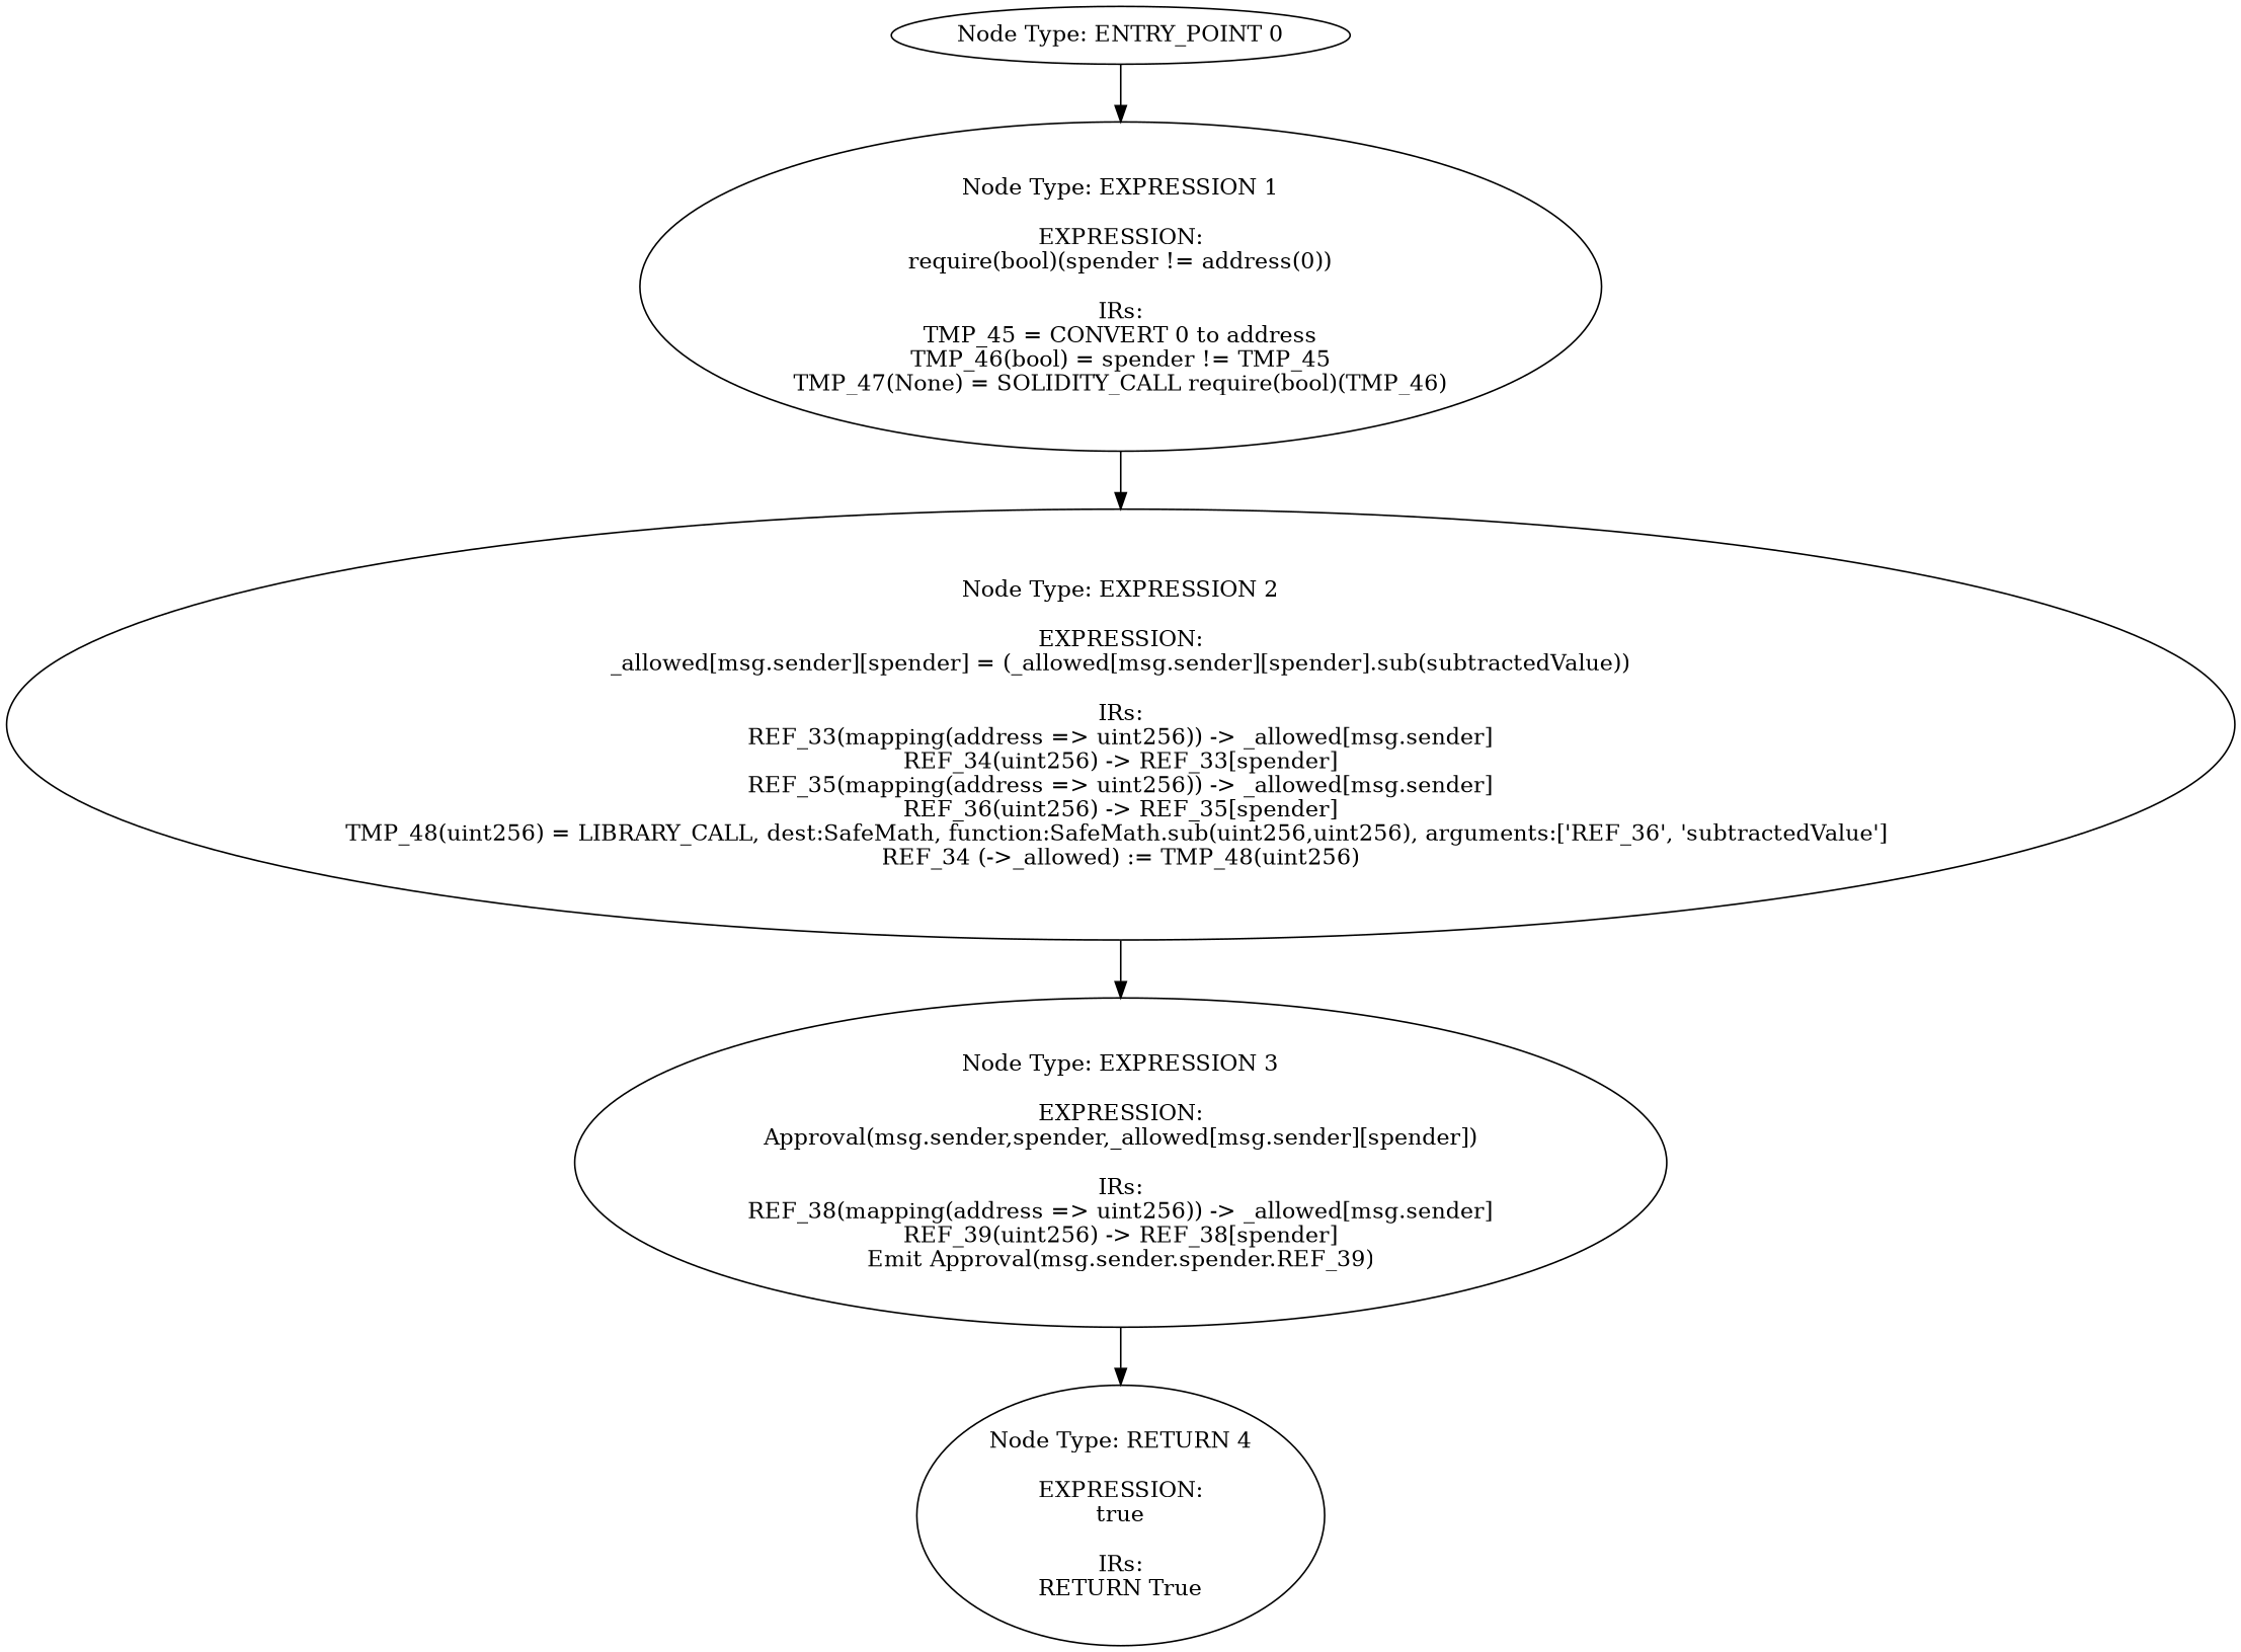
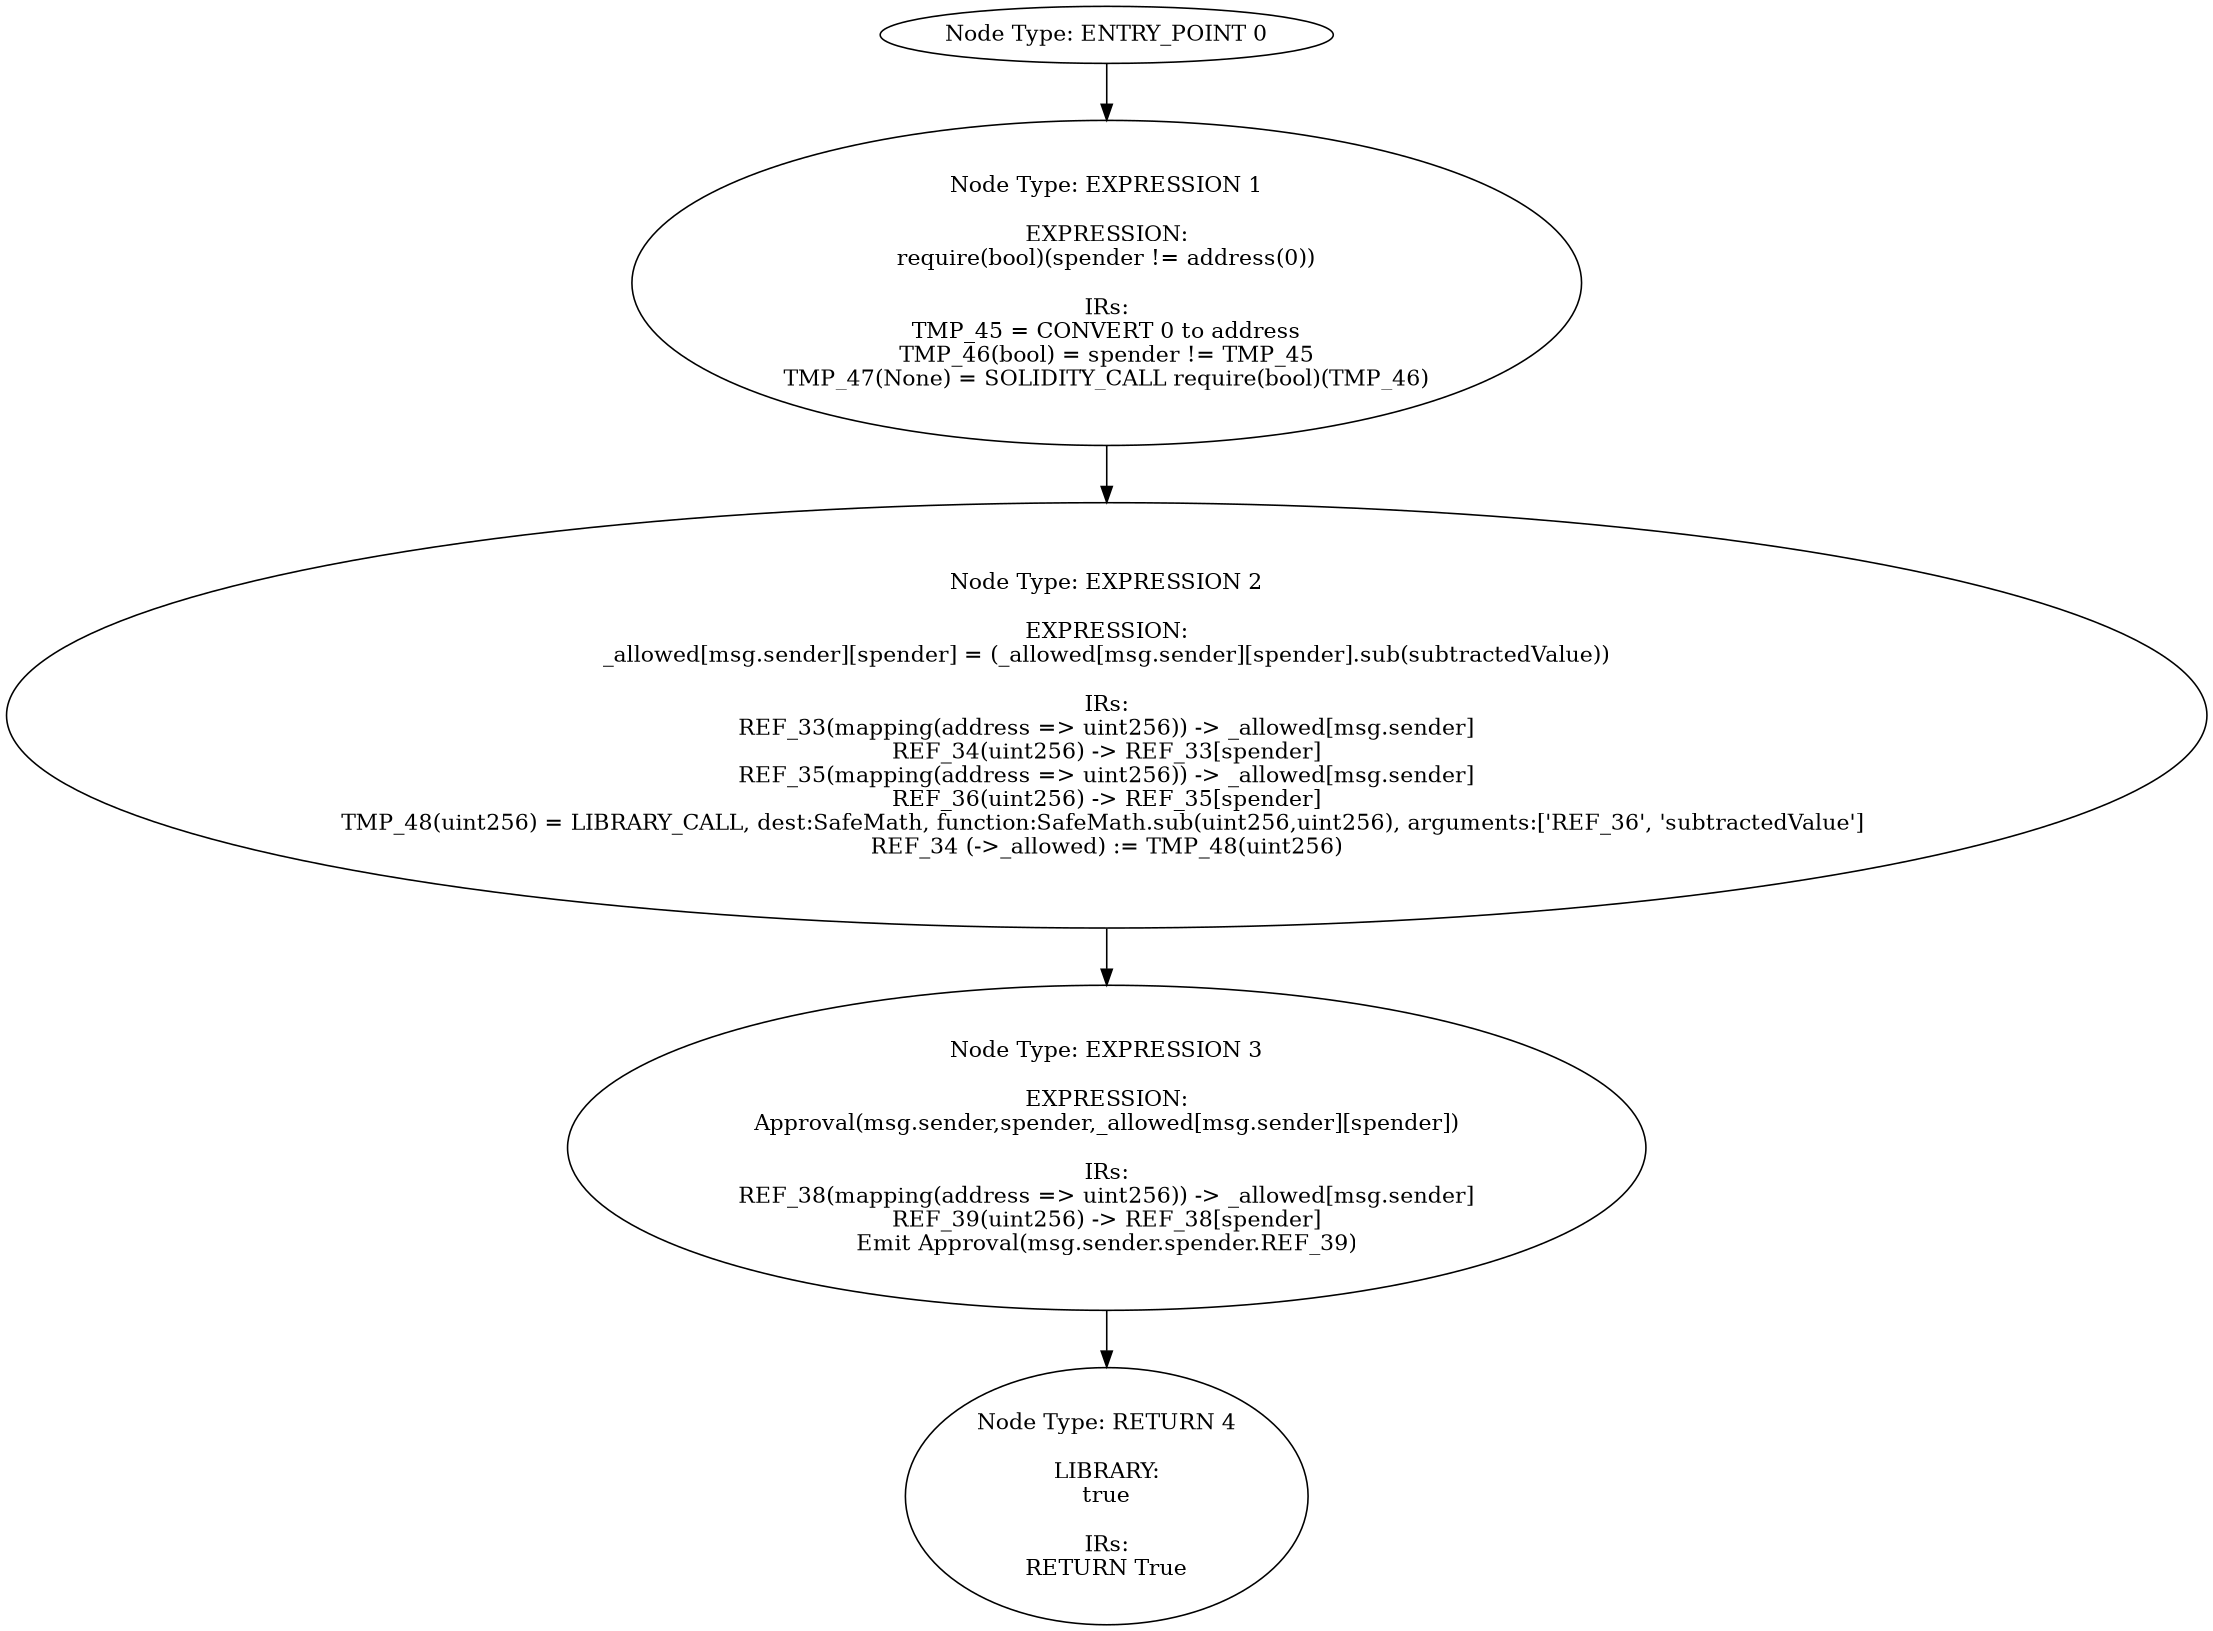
  digraph {
    n1 [label="Node Type: ENTRY_POINT 0\n"]
    n2 [label="Node Type: EXPRESSION 1\n\nEXPRESSION:\nrequire(bool)(spender != address(0))\n\nIRs:\nTMP_45 = CONVERT 0 to address\nTMP_46(bool) = spender != TMP_45\nTMP_47(None) = SOLIDITY_CALL require(bool)(TMP_46)"]
    n3 [label="Node Type: EXPRESSION 2\n\nEXPRESSION:\n_allowed[msg.sender][spender] = (_allowed[msg.sender][spender].sub(subtractedValue))\n\nIRs:\nREF_33(mapping(address => uint256)) -> _allowed[msg.sender]\nREF_34(uint256) -> REF_33[spender]\nREF_35(mapping(address => uint256)) -> _allowed[msg.sender]\nREF_36(uint256) -> REF_35[spender]\nTMP_48(uint256) = LIBRARY_CALL, dest:SafeMath, function:SafeMath.sub(uint256,uint256), arguments:['REF_36', 'subtractedValue'] \nREF_34 (->_allowed) := TMP_48(uint256)"]
    n4 [label="Node Type: EXPRESSION 3\n\nEXPRESSION:\nApproval(msg.sender,spender,_allowed[msg.sender][spender])\n\nIRs:\nREF_38(mapping(address => uint256)) -> _allowed[msg.sender]\nREF_39(uint256) -> REF_38[spender]\nEmit Approval(msg.sender.spender.REF_39)"]
-   n5 [label="Node Type: RETURN 4\n\nEXPRESSION:\ntrue\n\nIRs:\nRETURN True"]
+   n5 [label="Node Type: RETURN 4\n\nLIBRARY:\ntrue\n\nIRs:\nRETURN True"]
    n1 -> n2
    n2 -> n3
    n3 -> n4
    n4 -> n5
  }
